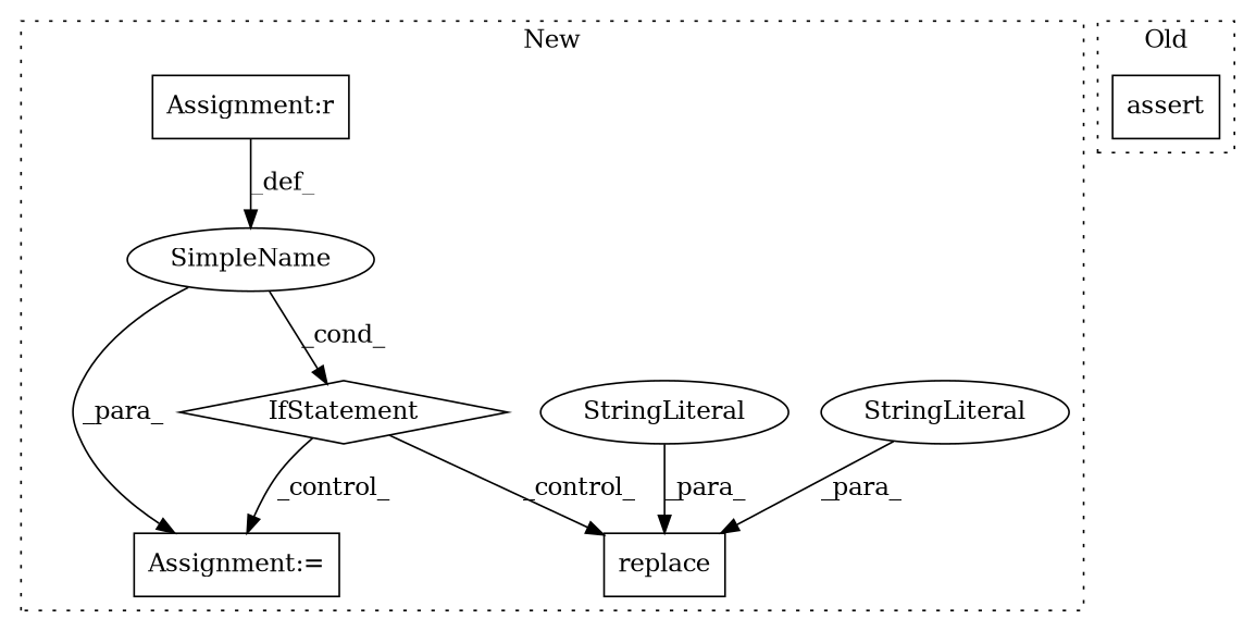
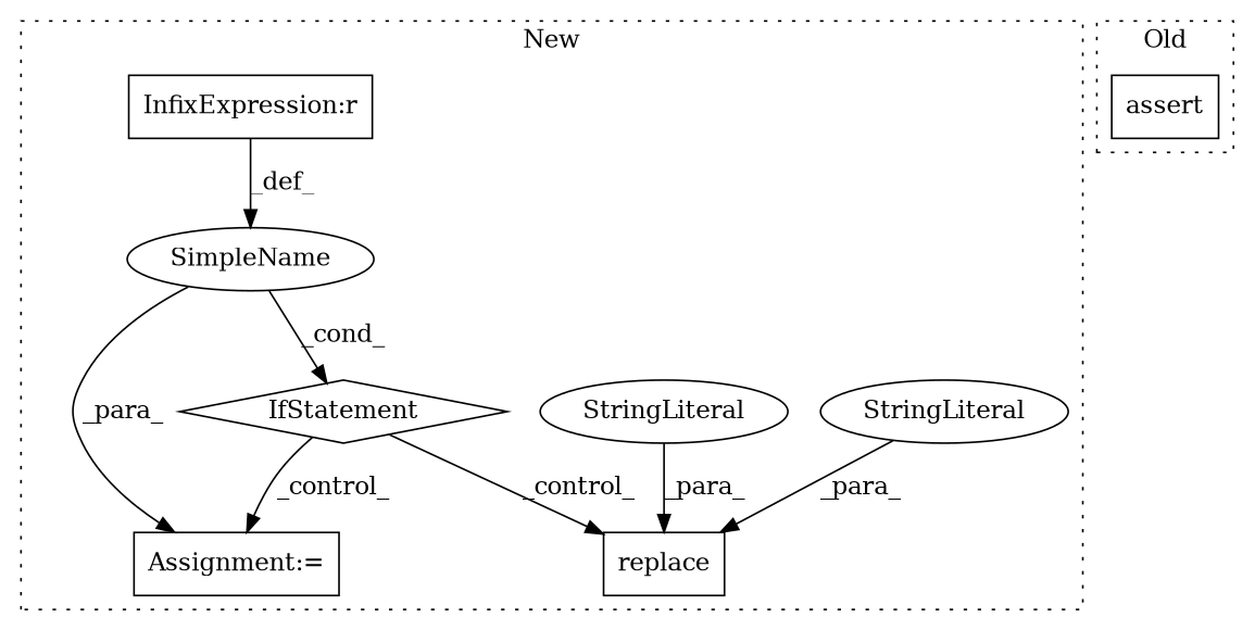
  digraph {
    fontname="DejaVu Serif"
    node [a=45 fontname="DejaVu Serif" l=3 shape=box]
    edge [fontname="DejaVu Serif"]
    n1 [a=32 l="8,1" label=replace s="2345,2359"]
    n2 [a=7 l=1 label="Assignment:=" s=2334]
    n3 [label=StringLiteral s=2353 shape=ellipse]
    n4 [l=2 label=StringLiteral s=2357 shape=ellipse]
    n5 [a=25 l="4,2" label=IfStatement s="2279,2313" shape=diamond]
    n6 [a=42 label=SimpleName shape=ellipse l=""]
-   n7 [a=27 label="Assignment:r" s=2296]
+   n7 [a=27 label="InfixExpression:r" s=2296]
    n8 [a=6 l=7 label=assert s=1721]
    subgraph cluster_1 {
      label=New
      style=dotted
      n1
      n2
      n3
      n4
      n5
      n6
      n7
    }
    subgraph cluster_2 {
      label=Old
      style=dotted
      n8
    }
    n3 -> n1 [label=_para_]
    n4 -> n1 [label=_para_]
    n5 -> n1 [label=_control_]
    n5 -> n2 [label=_control_]
    n6 -> n2 [label=_para_]
    n6 -> n5 [label=_cond_]
    n7 -> n6 [label=_def_]
  }
